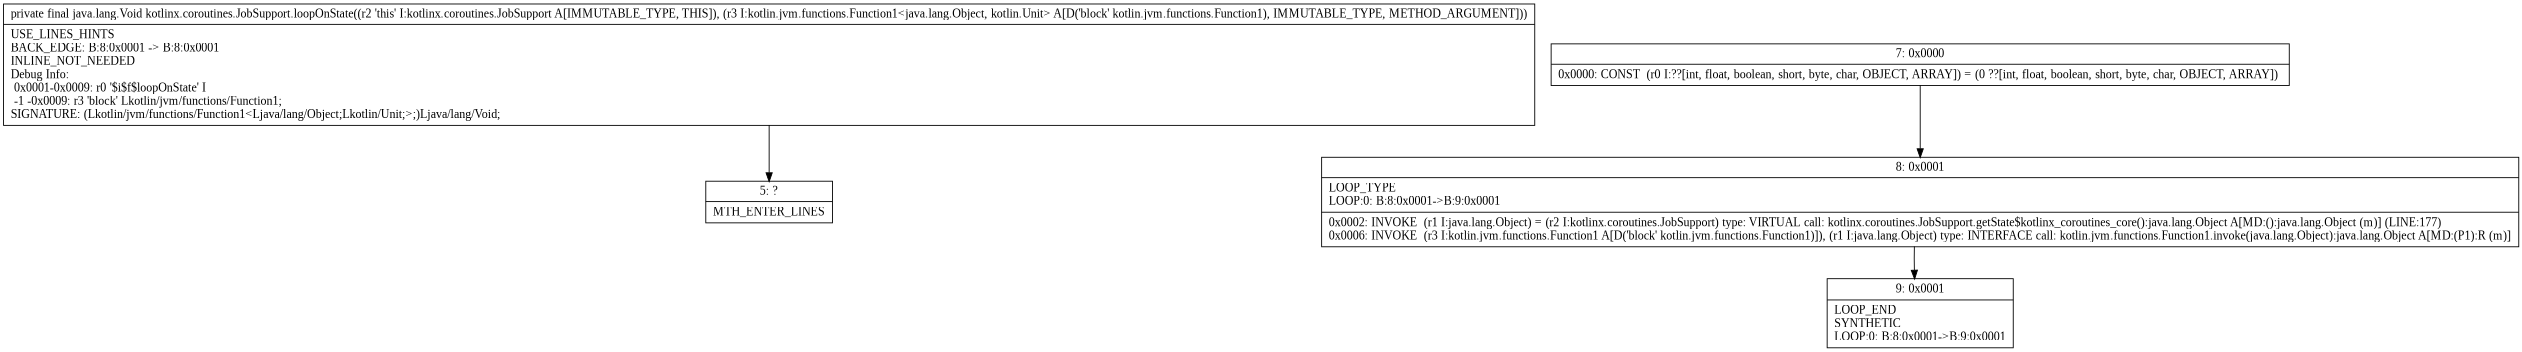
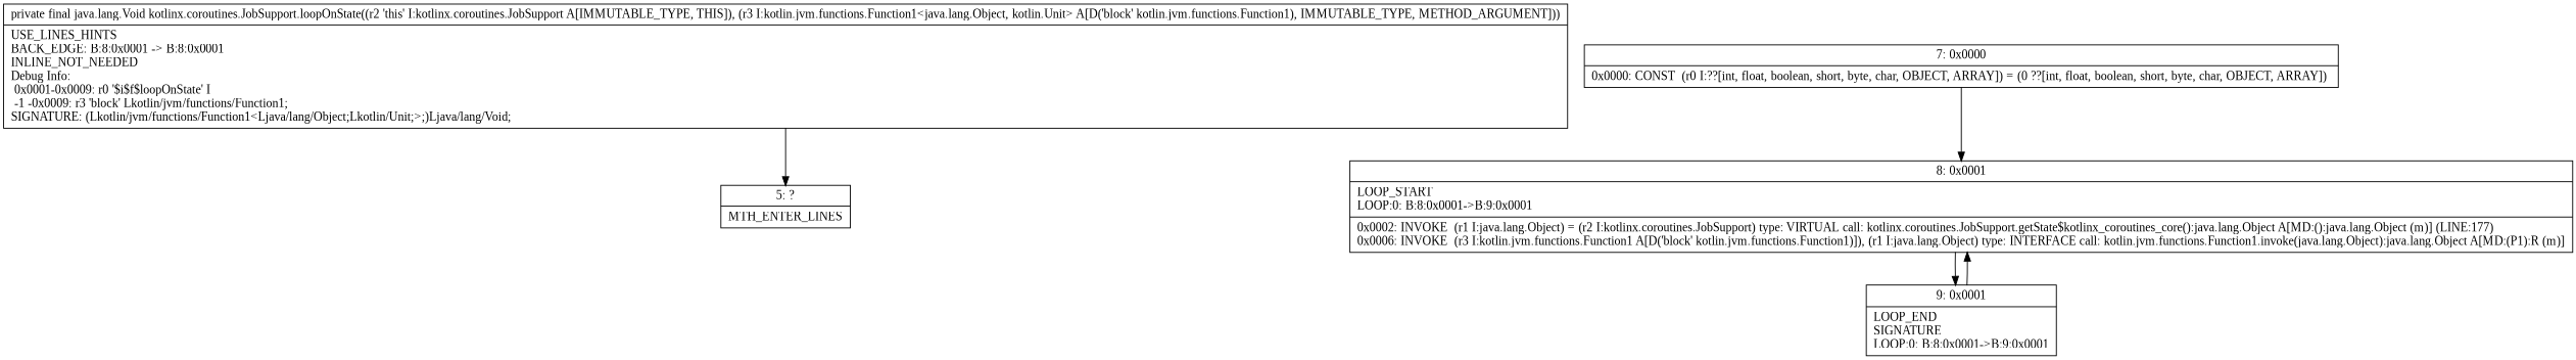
  digraph {
    fontname="Liberation Serif"
    node [fontname="Liberation Serif" shape=record]
    edge [fontname="Liberation Serif"]
    n1 [label="{5\:\ ?|MTH_ENTER_LINES\l}"]
    n2 [label="{7\:\ 0x0000|0x0000: CONST  (r0 I:??[int, float, boolean, short, byte, char, OBJECT, ARRAY]) = (0 ??[int, float, boolean, short, byte, char, OBJECT, ARRAY]) \l}"]
-   n3 [label="{8\:\ 0x0001|LOOP_TYPE\lLOOP:0: B:8:0x0001\-\>B:9:0x0001\l|0x0002: INVOKE  (r1 I:java.lang.Object) = (r2 I:kotlinx.coroutines.JobSupport) type: VIRTUAL call: kotlinx.coroutines.JobSupport.getState$kotlinx_coroutines_core():java.lang.Object A[MD:():java.lang.Object (m)] (LINE:177)\l0x0006: INVOKE  (r3 I:kotlin.jvm.functions.Function1 A[D('block' kotlin.jvm.functions.Function1)]), (r1 I:java.lang.Object) type: INTERFACE call: kotlin.jvm.functions.Function1.invoke(java.lang.Object):java.lang.Object A[MD:(P1):R (m)]\l}"]
-   n4 [label="{9\:\ 0x0001|LOOP_END\lSYNTHETIC\lLOOP:0: B:8:0x0001\-\>B:9:0x0001\l}"]
+   n3 [label="{8\:\ 0x0001|LOOP_START\lLOOP:0: B:8:0x0001\-\>B:9:0x0001\l|0x0002: INVOKE  (r1 I:java.lang.Object) = (r2 I:kotlinx.coroutines.JobSupport) type: VIRTUAL call: kotlinx.coroutines.JobSupport.getState$kotlinx_coroutines_core():java.lang.Object A[MD:():java.lang.Object (m)] (LINE:177)\l0x0006: INVOKE  (r3 I:kotlin.jvm.functions.Function1 A[D('block' kotlin.jvm.functions.Function1)]), (r1 I:java.lang.Object) type: INTERFACE call: kotlin.jvm.functions.Function1.invoke(java.lang.Object):java.lang.Object A[MD:(P1):R (m)]\l}"]
+   n4 [label="{9\:\ 0x0001|LOOP_END\lSIGNATURE\lLOOP:0: B:8:0x0001\-\>B:9:0x0001\l}"]
    n5 [label="{private final java.lang.Void kotlinx.coroutines.JobSupport.loopOnState((r2 'this' I:kotlinx.coroutines.JobSupport A[IMMUTABLE_TYPE, THIS]), (r3 I:kotlin.jvm.functions.Function1\<java.lang.Object, kotlin.Unit\> A[D('block' kotlin.jvm.functions.Function1), IMMUTABLE_TYPE, METHOD_ARGUMENT]))  | USE_LINES_HINTS\lBACK_EDGE: B:8:0x0001 \-\> B:8:0x0001\lINLINE_NOT_NEEDED\lDebug Info:\l  0x0001\-0x0009: r0 '$i$f$loopOnState' I\l  \-1 \-0x0009: r3 'block' Lkotlin\/jvm\/functions\/Function1;\lSIGNATURE: (Lkotlin\/jvm\/functions\/Function1\<Ljava\/lang\/Object;Lkotlin\/Unit;\>;)Ljava\/lang\/Void;\l}"]
    n2 -> n3
    n3 -> n4
+   n4 -> n3
    n5 -> n1
  }
